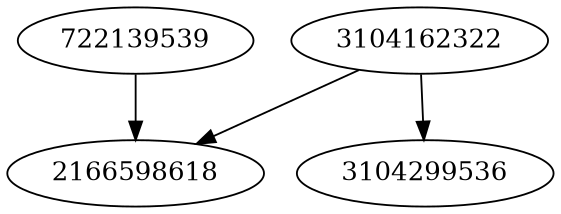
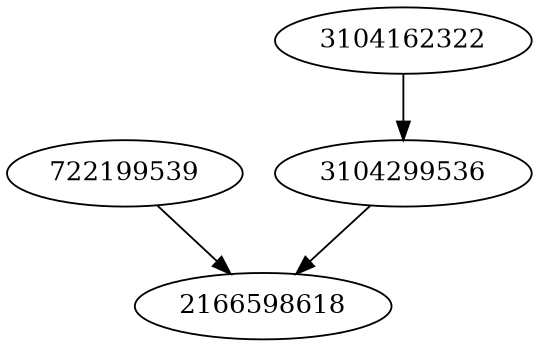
  strict digraph {
-   722199539 [label=722139539]
+   722199539
    2166598618
    3104162322
    3104299536
    722199539 -> 2166598618
-   3104162322 -> 2166598618
+   3104299536 -> 2166598618
    3104162322 -> 3104299536
  }
